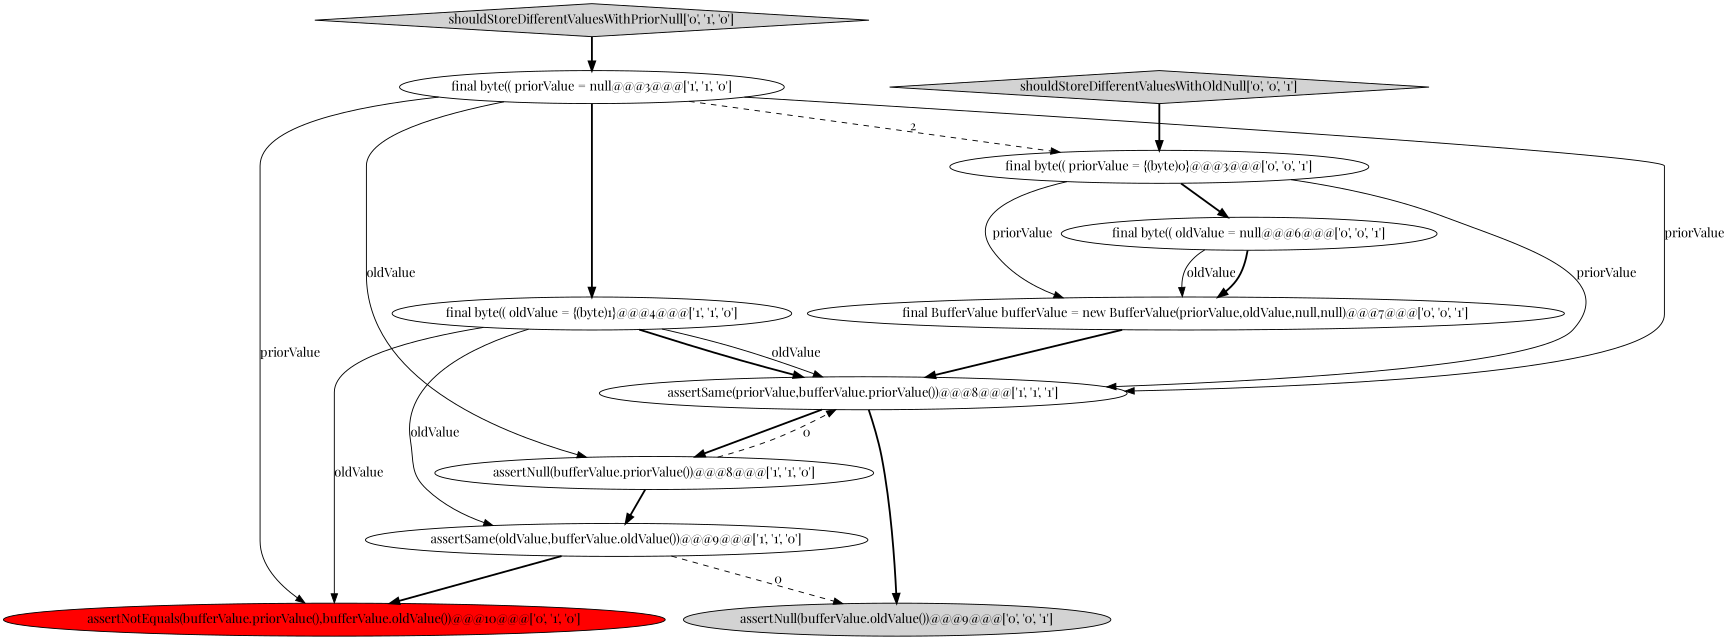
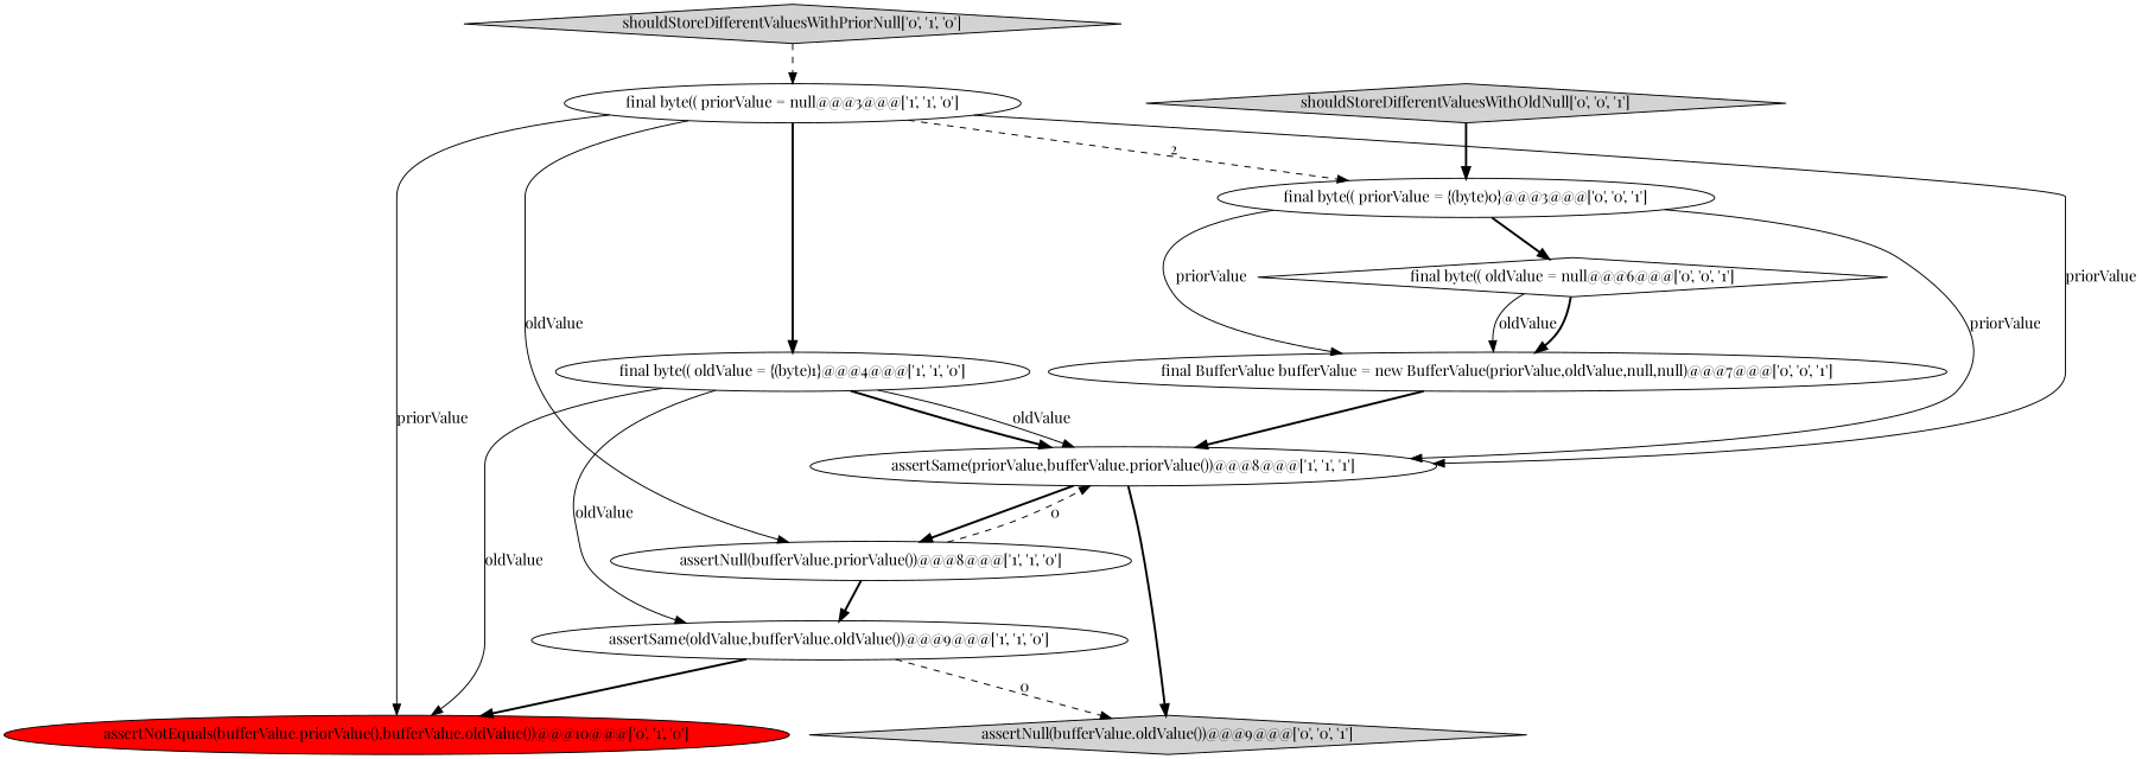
  digraph {
    fontname="Playfair Display"
    node [fillcolor=white fontname="Playfair Display" shape=ellipse style=filled]
    edge [fontname="Playfair Display" style=bold]
    n1 [fillcolor=lightgray label="shouldStoreDifferentValuesWithOldNull['0', '0', '1']" shape=diamond]
    n2 [label="final byte(( priorValue = {(byte)0}@@@3@@@['0', '0', '1']"]
    n3 [label="assertSame(priorValue,bufferValue.priorValue())@@@8@@@['1', '1', '1']"]
    n4 [label="final BufferValue bufferValue = new BufferValue(priorValue,oldValue,null,null)@@@7@@@['0', '0', '1']"]
-   n5 [label="final byte(( oldValue = null@@@6@@@['0', '0', '1']"]
+   n5 [label="final byte(( oldValue = null@@@6@@@['0', '0', '1']" shape=diamond]
    n6 [label="assertSame(oldValue,bufferValue.oldValue())@@@9@@@['1', '1', '0']"]
-   n7 [fillcolor=lightgray label="assertNull(bufferValue.oldValue())@@@9@@@['0', '0', '1']"]
+   n7 [fillcolor=lightgray label="assertNull(bufferValue.oldValue())@@@9@@@['0', '0', '1']" shape=diamond]
    n8 [fillcolor=red label="assertNotEquals(bufferValue.priorValue(),bufferValue.oldValue())@@@10@@@['0', '1', '0']"]
    n9 [label="final byte(( oldValue = {(byte)1}@@@4@@@['1', '1', '0']"]
    n10 [label="assertNull(bufferValue.priorValue())@@@8@@@['1', '1', '0']"]
    n11 [fillcolor=lightgray label="shouldStoreDifferentValuesWithPriorNull['0', '1', '0']" shape=diamond]
    n12 [label="final byte(( priorValue = null@@@3@@@['1', '1', '0']"]
    n1 -> n2
    n2 -> n3 [label=priorValue style=solid]
    n2 -> n4 [label=priorValue style=solid]
    n2 -> n5
    n3 -> n7
    n3 -> n10
    n4 -> n3
    n5 -> n4 [label=oldValue style=solid]
    n5 -> n4
    n6 -> n7 [label=0 style=dashed]
    n6 -> n8
    n9 -> n3
    n9 -> n3 [label=oldValue style=solid]
    n9 -> n6 [label=oldValue style=solid]
    n9 -> n8 [label=oldValue style=solid]
    n10 -> n3 [label=0 style=dashed]
    n10 -> n6
-   n11 -> n12
+   n11 -> n12 [style=dashed]
    n12 -> n2 [label=2 style=dashed]
    n12 -> n3 [label=priorValue style=solid]
    n12 -> n8 [label=priorValue style=solid]
    n12 -> n9
    n12 -> n10 [label=oldValue style=solid]
  }
